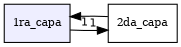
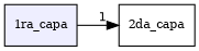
  digraph {
    compound=true
    rankdir=LR
    fontname="DejaVu Serif"
    node [fontname="DejaVu Serif" fontsize=10 shape=box]
    edge [headlabel=1 labeldistance=1.5 labelfontname=Helvetica labelfontsize=10 fontname="DejaVu Serif"]
    n1 [fillcolor="#eeeeff" label="1ra_capa" pencolor=black style=filled]
    n2 [label="2da_capa"]
    n1 -> n2
-   n2 -> n1
  }
